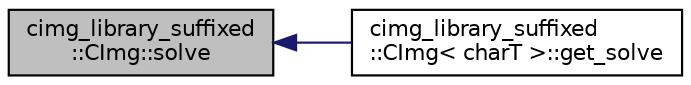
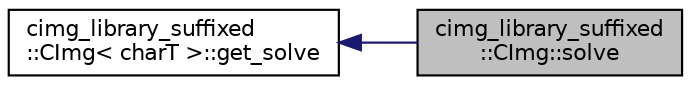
  digraph {
    rankdir=LR
    node [color=black fontname=Helvetica fontsize=10 shape=record style=filled]
    n1 [fillcolor=grey75 fontcolor=black height=0.2 label="cimg_library_suffixed\l::CImg::solve" width=0.4]
    n2 [fillcolor=white height=0.2 label="cimg_library_suffixed\l::CImg\< charT \>::get_solve" width=0.4]
-   n1 -> n2 [color=midnightblue dir=back fontname=Helvetica fontsize=10 labelfontname=Helvetica labelfontsize=10 style=solid]
+   n2 -> n1 [color=midnightblue dir=back fontname=Helvetica fontsize=10 labelfontname=Helvetica labelfontsize=10 style=solid]
  }
